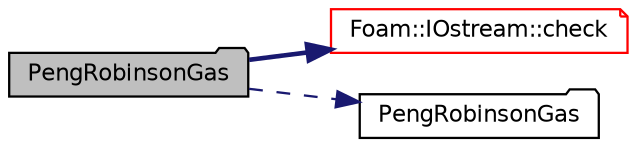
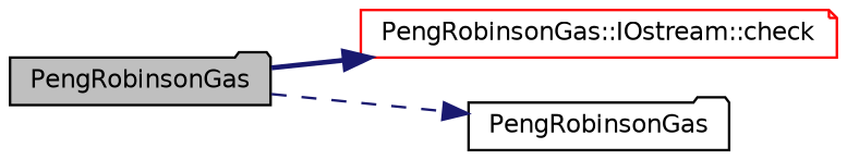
  digraph {
    rankdir=LR
    node [color=black fontname=Helvetica fontsize=10 shape=folder]
    edge [color=midnightblue fontname=Helvetica fontsize=10 labelfontname=Helvetica labelfontsize=10]
    n1 [fillcolor=grey75 fontcolor=black height=0.2 label=PengRobinsonGas style=filled width=0.4]
-   n2 [color=red height=0.2 label="Foam::IOstream::check" shape=note width=0.4]
+   n2 [color=red height=0.2 label="PengRobinsonGas::IOstream::check" shape=note width=0.4]
    n3 [height=0.2 label=PengRobinsonGas width=0.4]
    n1 -> n2 [style=bold]
    n1 -> n3 [style=dashed]
  }
